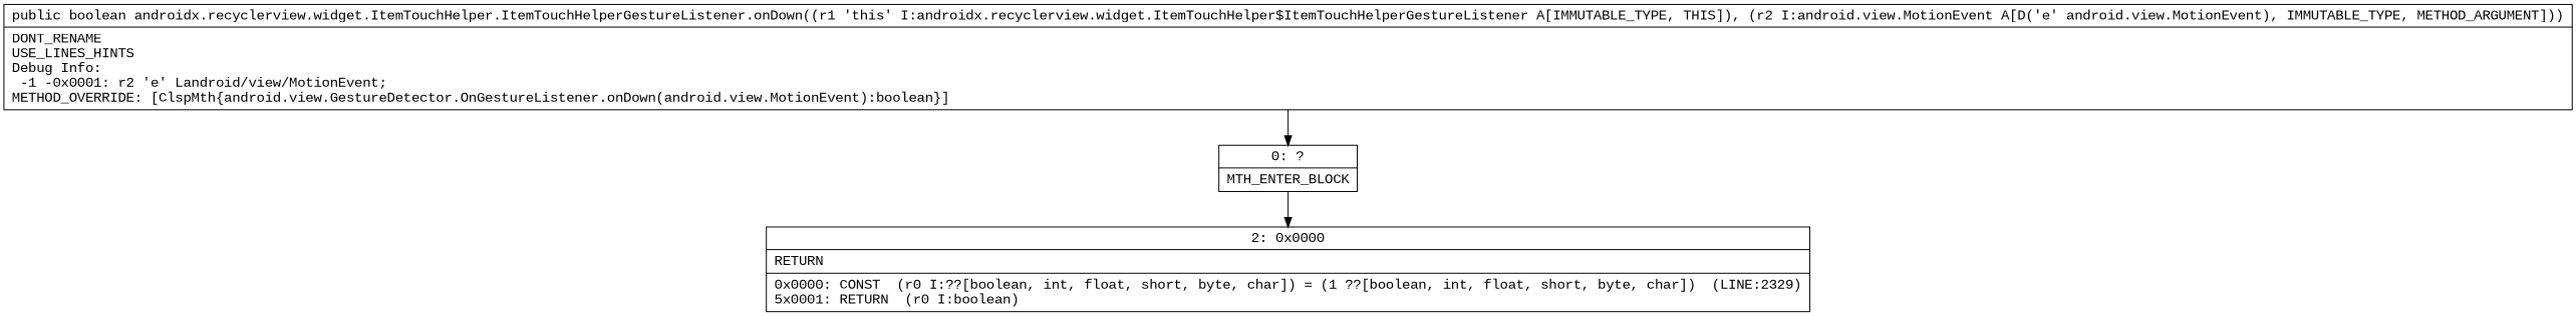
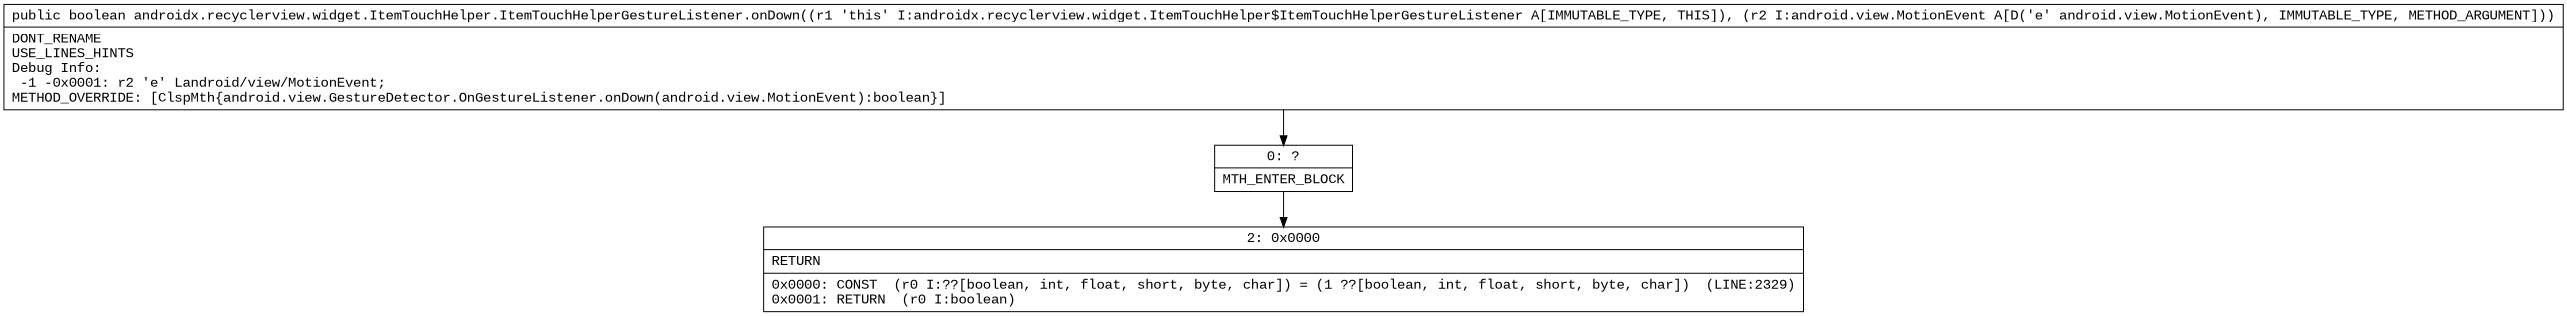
  digraph {
    fontname="Liberation Mono"
    node [fontname="Liberation Mono" shape=record]
    edge [fontname="Liberation Mono"]
    n1 [label="{0\:\ ?|MTH_ENTER_BLOCK\l}"]
-   n2 [label="{2\:\ 0x0000|RETURN\l|0x0000: CONST  (r0 I:??[boolean, int, float, short, byte, char]) = (1 ??[boolean, int, float, short, byte, char])  (LINE:2329)\l5x0001: RETURN  (r0 I:boolean) \l}"]
+   n2 [label="{2\:\ 0x0000|RETURN\l|0x0000: CONST  (r0 I:??[boolean, int, float, short, byte, char]) = (1 ??[boolean, int, float, short, byte, char])  (LINE:2329)\l0x0001: RETURN  (r0 I:boolean) \l}"]
    n3 [label="{public boolean androidx.recyclerview.widget.ItemTouchHelper.ItemTouchHelperGestureListener.onDown((r1 'this' I:androidx.recyclerview.widget.ItemTouchHelper$ItemTouchHelperGestureListener A[IMMUTABLE_TYPE, THIS]), (r2 I:android.view.MotionEvent A[D('e' android.view.MotionEvent), IMMUTABLE_TYPE, METHOD_ARGUMENT]))  | DONT_RENAME\lUSE_LINES_HINTS\lDebug Info:\l  \-1 \-0x0001: r2 'e' Landroid\/view\/MotionEvent;\lMETHOD_OVERRIDE: [ClspMth\{android.view.GestureDetector.OnGestureListener.onDown(android.view.MotionEvent):boolean\}]\l}"]
    n1 -> n2
    n3 -> n1
  }
